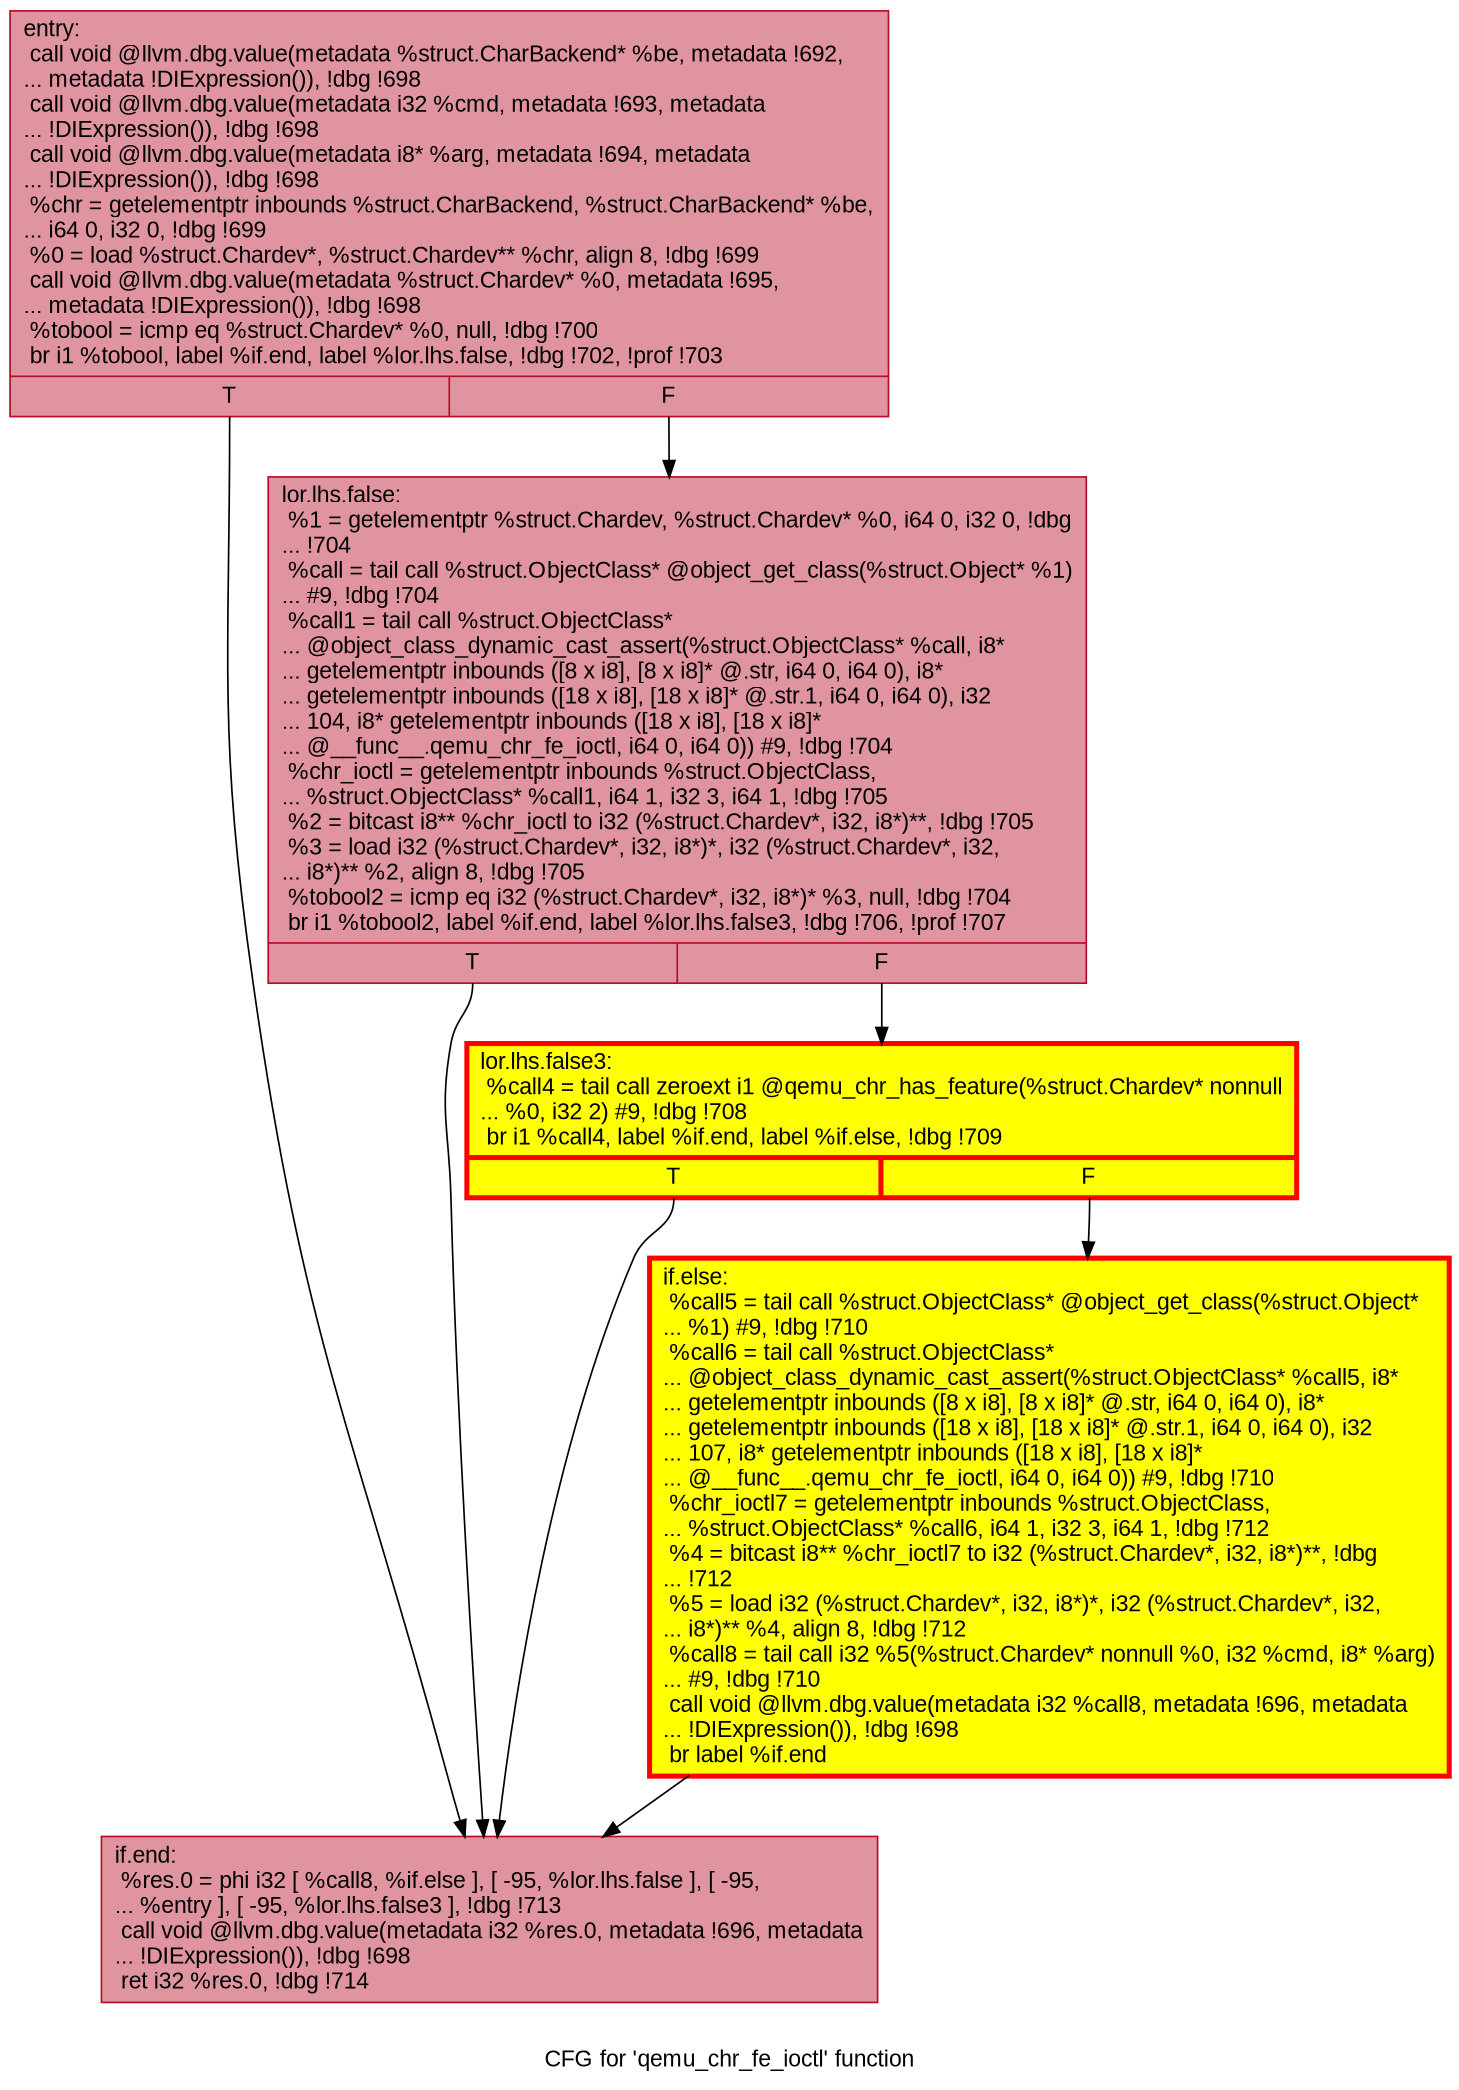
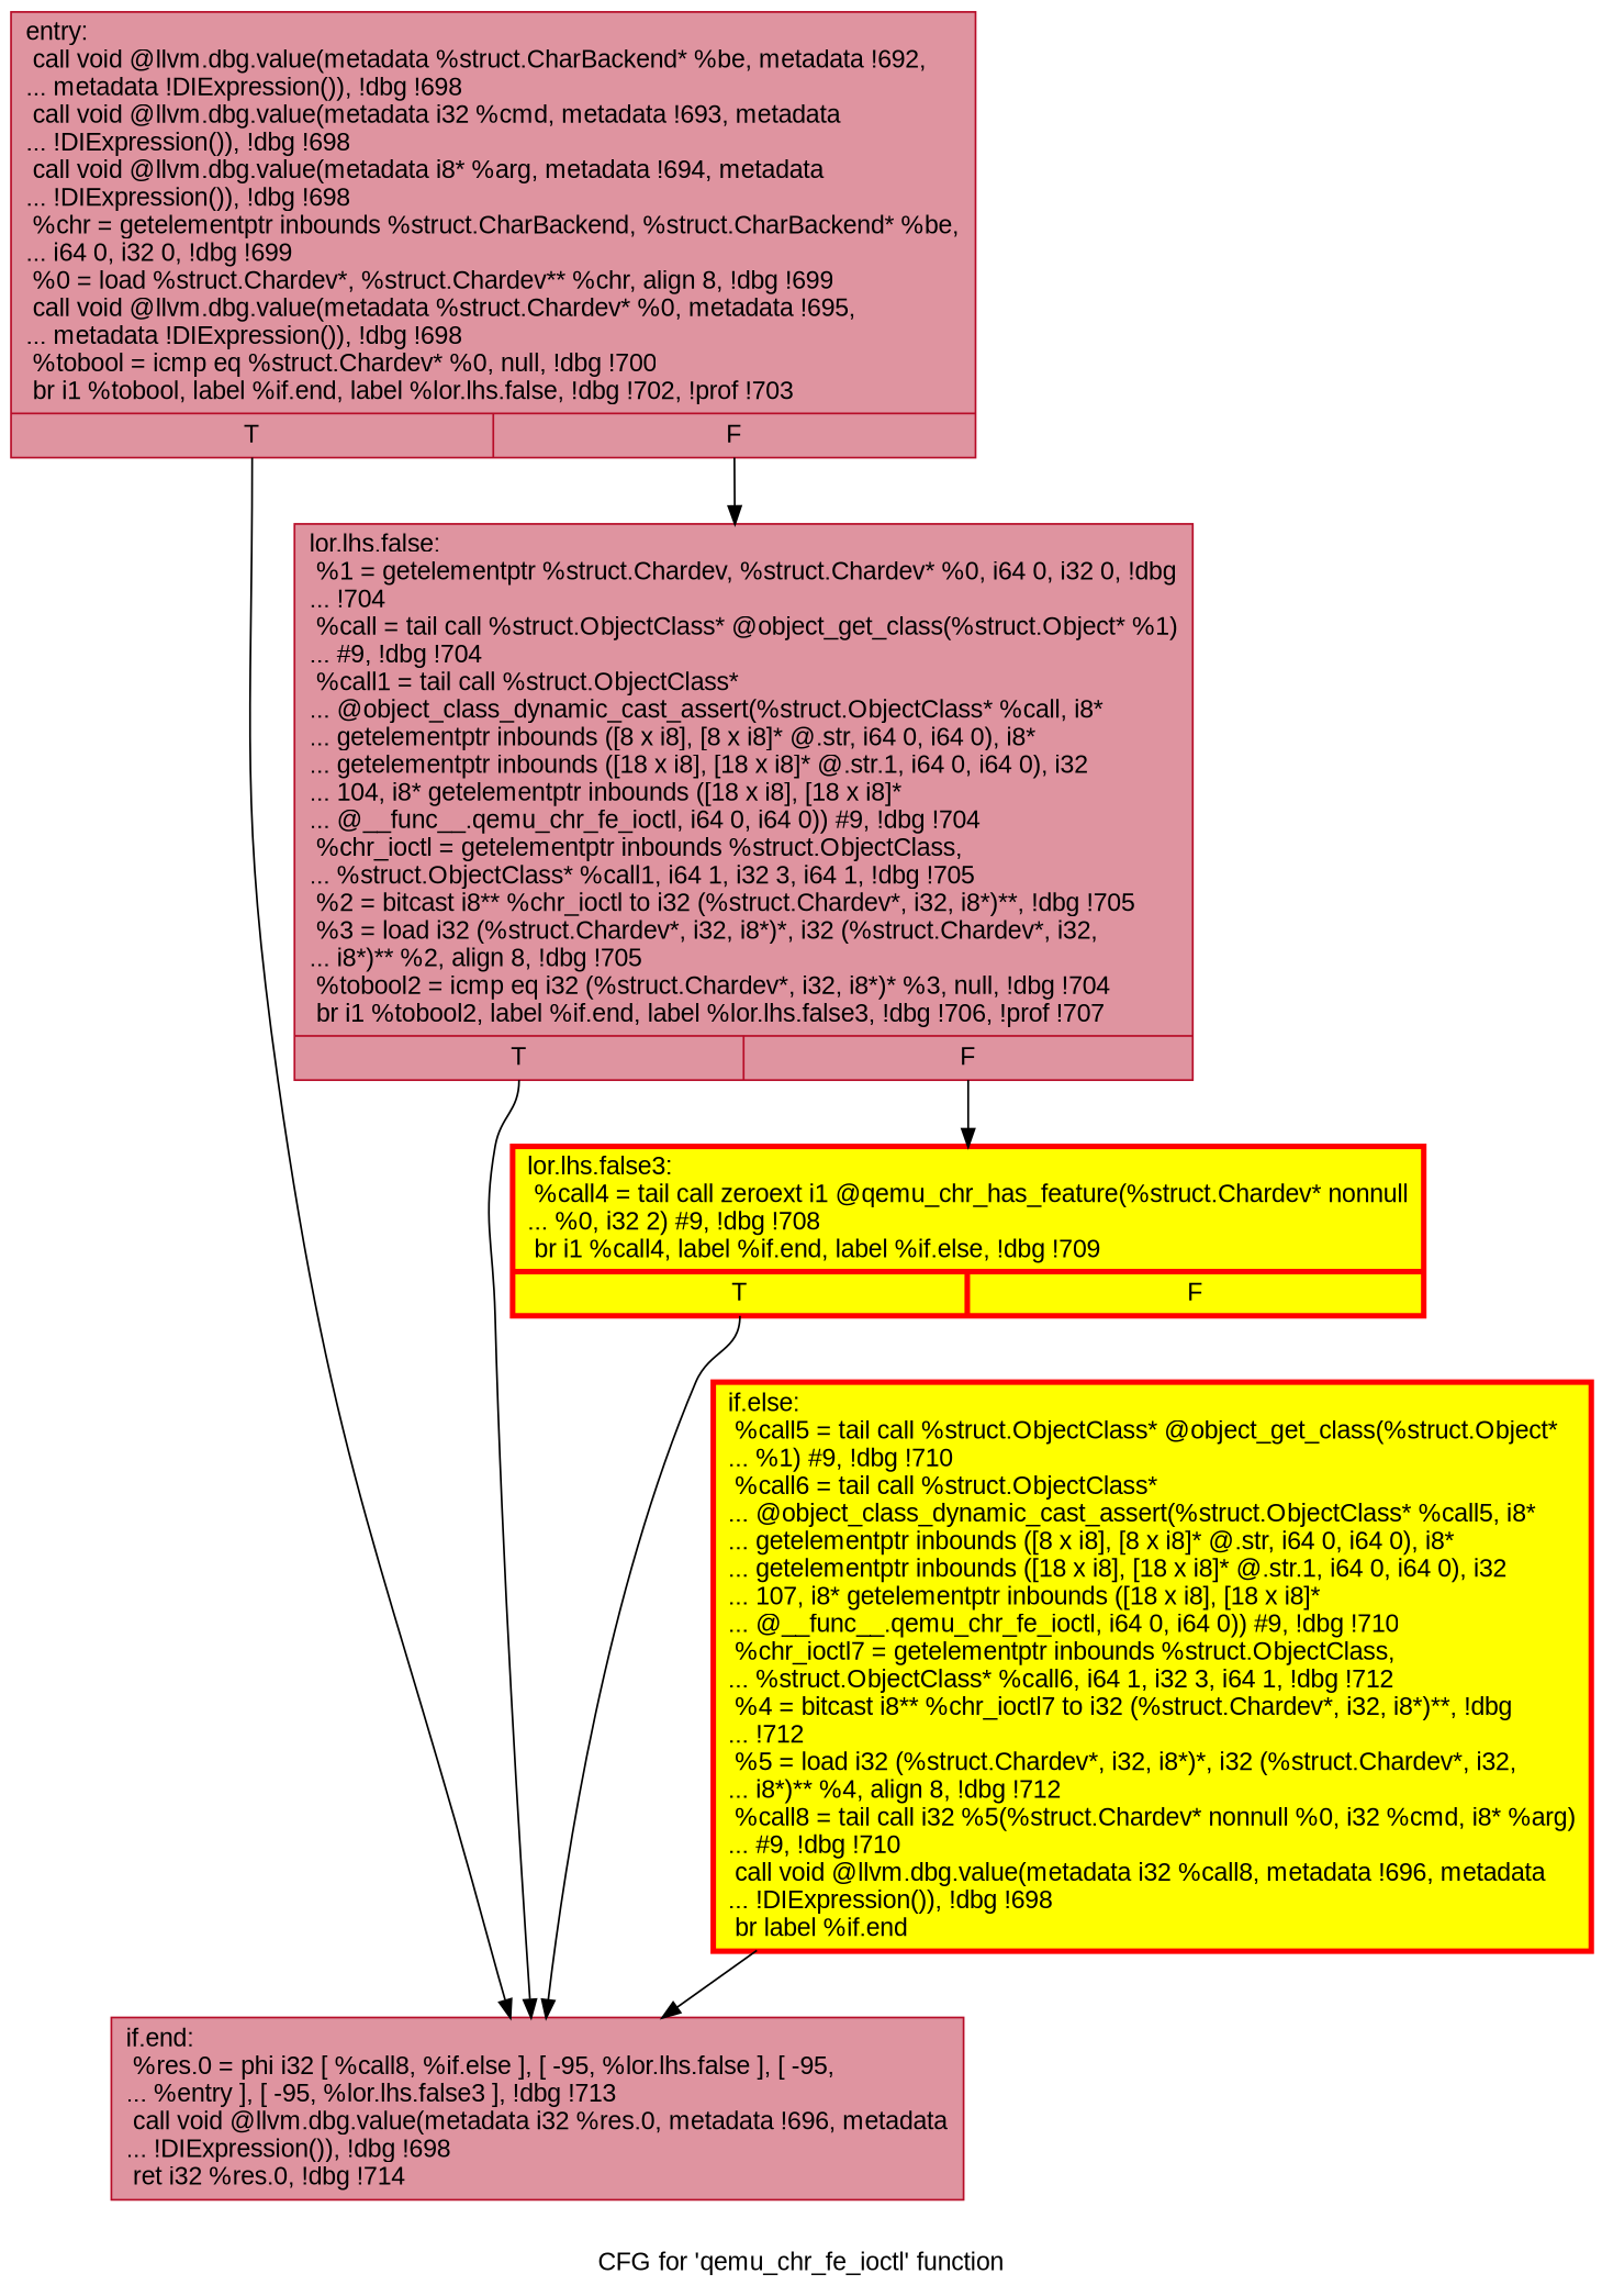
  digraph {
    label="CFG for 'qemu_chr_fe_ioctl' function"
    fontname="Liberation Sans"
    node [color="#b70d28ff" fillcolor="#b70d2870" shape=record style=filled fontname="Liberation Sans"]
    edge [tailport=s0 fontname="Liberation Sans"]
    n1 [label="{entry:\l  call void @llvm.dbg.value(metadata %struct.CharBackend* %be, metadata !692,\l... metadata !DIExpression()), !dbg !698\l  call void @llvm.dbg.value(metadata i32 %cmd, metadata !693, metadata\l... !DIExpression()), !dbg !698\l  call void @llvm.dbg.value(metadata i8* %arg, metadata !694, metadata\l... !DIExpression()), !dbg !698\l  %chr = getelementptr inbounds %struct.CharBackend, %struct.CharBackend* %be,\l... i64 0, i32 0, !dbg !699\l  %0 = load %struct.Chardev*, %struct.Chardev** %chr, align 8, !dbg !699\l  call void @llvm.dbg.value(metadata %struct.Chardev* %0, metadata !695,\l... metadata !DIExpression()), !dbg !698\l  %tobool = icmp eq %struct.Chardev* %0, null, !dbg !700\l  br i1 %tobool, label %if.end, label %lor.lhs.false, !dbg !702, !prof !703\l|{<s0>T|<s1>F}}"]
    n2 [label="{if.end:                                           \l  %res.0 = phi i32 [ %call8, %if.else ], [ -95, %lor.lhs.false ], [ -95,\l... %entry ], [ -95, %lor.lhs.false3 ], !dbg !713\l  call void @llvm.dbg.value(metadata i32 %res.0, metadata !696, metadata\l... !DIExpression()), !dbg !698\l  ret i32 %res.0, !dbg !714\l}"]
    n3 [label="{lor.lhs.false:                                    \l  %1 = getelementptr %struct.Chardev, %struct.Chardev* %0, i64 0, i32 0, !dbg\l... !704\l  %call = tail call %struct.ObjectClass* @object_get_class(%struct.Object* %1)\l... #9, !dbg !704\l  %call1 = tail call %struct.ObjectClass*\l... @object_class_dynamic_cast_assert(%struct.ObjectClass* %call, i8*\l... getelementptr inbounds ([8 x i8], [8 x i8]* @.str, i64 0, i64 0), i8*\l... getelementptr inbounds ([18 x i8], [18 x i8]* @.str.1, i64 0, i64 0), i32\l... 104, i8* getelementptr inbounds ([18 x i8], [18 x i8]*\l... @__func__.qemu_chr_fe_ioctl, i64 0, i64 0)) #9, !dbg !704\l  %chr_ioctl = getelementptr inbounds %struct.ObjectClass,\l... %struct.ObjectClass* %call1, i64 1, i32 3, i64 1, !dbg !705\l  %2 = bitcast i8** %chr_ioctl to i32 (%struct.Chardev*, i32, i8*)**, !dbg !705\l  %3 = load i32 (%struct.Chardev*, i32, i8*)*, i32 (%struct.Chardev*, i32,\l... i8*)** %2, align 8, !dbg !705\l  %tobool2 = icmp eq i32 (%struct.Chardev*, i32, i8*)* %3, null, !dbg !704\l  br i1 %tobool2, label %if.end, label %lor.lhs.false3, !dbg !706, !prof !707\l|{<s0>T|<s1>F}}"]
    n4 [color=red fillcolor=yellow label="{lor.lhs.false3:                                   \l  %call4 = tail call zeroext i1 @qemu_chr_has_feature(%struct.Chardev* nonnull\l... %0, i32 2) #9, !dbg !708\l  br i1 %call4, label %if.end, label %if.else, !dbg !709\l|{<s0>T|<s1>F}}" penwidth=3.0]
    n5 [color=red fillcolor=yellow label="{if.else:                                          \l  %call5 = tail call %struct.ObjectClass* @object_get_class(%struct.Object*\l... %1) #9, !dbg !710\l  %call6 = tail call %struct.ObjectClass*\l... @object_class_dynamic_cast_assert(%struct.ObjectClass* %call5, i8*\l... getelementptr inbounds ([8 x i8], [8 x i8]* @.str, i64 0, i64 0), i8*\l... getelementptr inbounds ([18 x i8], [18 x i8]* @.str.1, i64 0, i64 0), i32\l... 107, i8* getelementptr inbounds ([18 x i8], [18 x i8]*\l... @__func__.qemu_chr_fe_ioctl, i64 0, i64 0)) #9, !dbg !710\l  %chr_ioctl7 = getelementptr inbounds %struct.ObjectClass,\l... %struct.ObjectClass* %call6, i64 1, i32 3, i64 1, !dbg !712\l  %4 = bitcast i8** %chr_ioctl7 to i32 (%struct.Chardev*, i32, i8*)**, !dbg\l... !712\l  %5 = load i32 (%struct.Chardev*, i32, i8*)*, i32 (%struct.Chardev*, i32,\l... i8*)** %4, align 8, !dbg !712\l  %call8 = tail call i32 %5(%struct.Chardev* nonnull %0, i32 %cmd, i8* %arg)\l... #9, !dbg !710\l  call void @llvm.dbg.value(metadata i32 %call8, metadata !696, metadata\l... !DIExpression()), !dbg !698\l  br label %if.end\l}" penwidth=3.0]
    n1 -> n2
    n1 -> n3 [tailport=s1]
    n3 -> n2
    n3 -> n4 [tailport=s1]
    n4 -> n2
-   n4 -> n5 [tailport=s1]
    n5 -> n2 [tailport=""]
  }
